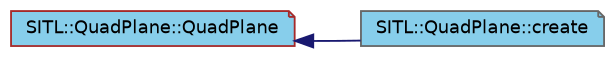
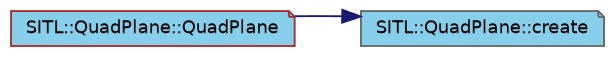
  digraph {
    rankdir=LR
    node [fillcolor=skyblue fontname=Helvetica fontsize=10 shape=note style=filled]
    n1 [color=brown fontcolor=black height=0.2 label="SITL::QuadPlane::QuadPlane" width=0.4]
    n2 [color=gray40 height=0.2 label="SITL::QuadPlane::create" width=0.4]
-   n1 -> n2 [color=midnightblue dir=back fontname=Helvetica fontsize=10 labelfontname=Helvetica labelfontsize=10 style=solid]
+   n2 -> n1 [color=midnightblue dir=back fontname=Helvetica fontsize=10 labelfontname=Helvetica labelfontsize=10 style=solid]
  }
